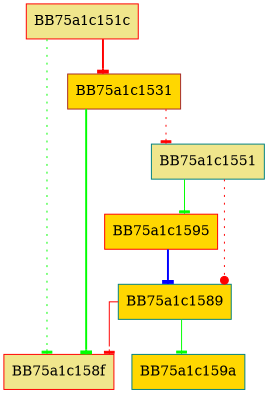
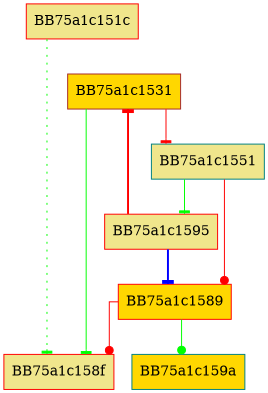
  digraph {
    splines=ortho
    node [color=red fillcolor=khaki shape=box style=filled]
    edge [arrowhead=tee color=green style=solid]
    BB75a1c151c
    BB75a1c158f
    BB75a1c1531 [color=brown fillcolor=gold]
    BB75a1c1551 [color=teal]
-   BB75a1c1595 [fillcolor=gold]
-   BB75a1c1589 [color=teal fillcolor=gold]
+   BB75a1c1595
+   BB75a1c1589 [fillcolor=gold]
    BB75a1c159a [color=teal fillcolor=gold]
    BB75a1c151c -> BB75a1c158f [style=dotted]
-   BB75a1c151c -> BB75a1c1531 [color=red style=bold]
-   BB75a1c1531 -> BB75a1c158f [style=bold]
-   BB75a1c1531 -> BB75a1c1551 [color=red style=dotted]
+   BB75a1c1595 -> BB75a1c1531 [color=red style=bold]
+   BB75a1c1531 -> BB75a1c158f
+   BB75a1c1531 -> BB75a1c1551 [color=red]
    BB75a1c1551 -> BB75a1c1595
-   BB75a1c1551 -> BB75a1c1589 [arrowhead=dot color=red style=dotted]
+   BB75a1c1551 -> BB75a1c1589 [arrowhead=dot color=red]
    BB75a1c1595 -> BB75a1c1589 [color=blue style=bold]
-   BB75a1c1589 -> BB75a1c158f [color=red]
-   BB75a1c1589 -> BB75a1c159a
+   BB75a1c1589 -> BB75a1c158f [arrowhead=dot color=red]
+   BB75a1c1589 -> BB75a1c159a [arrowhead=dot]
  }
